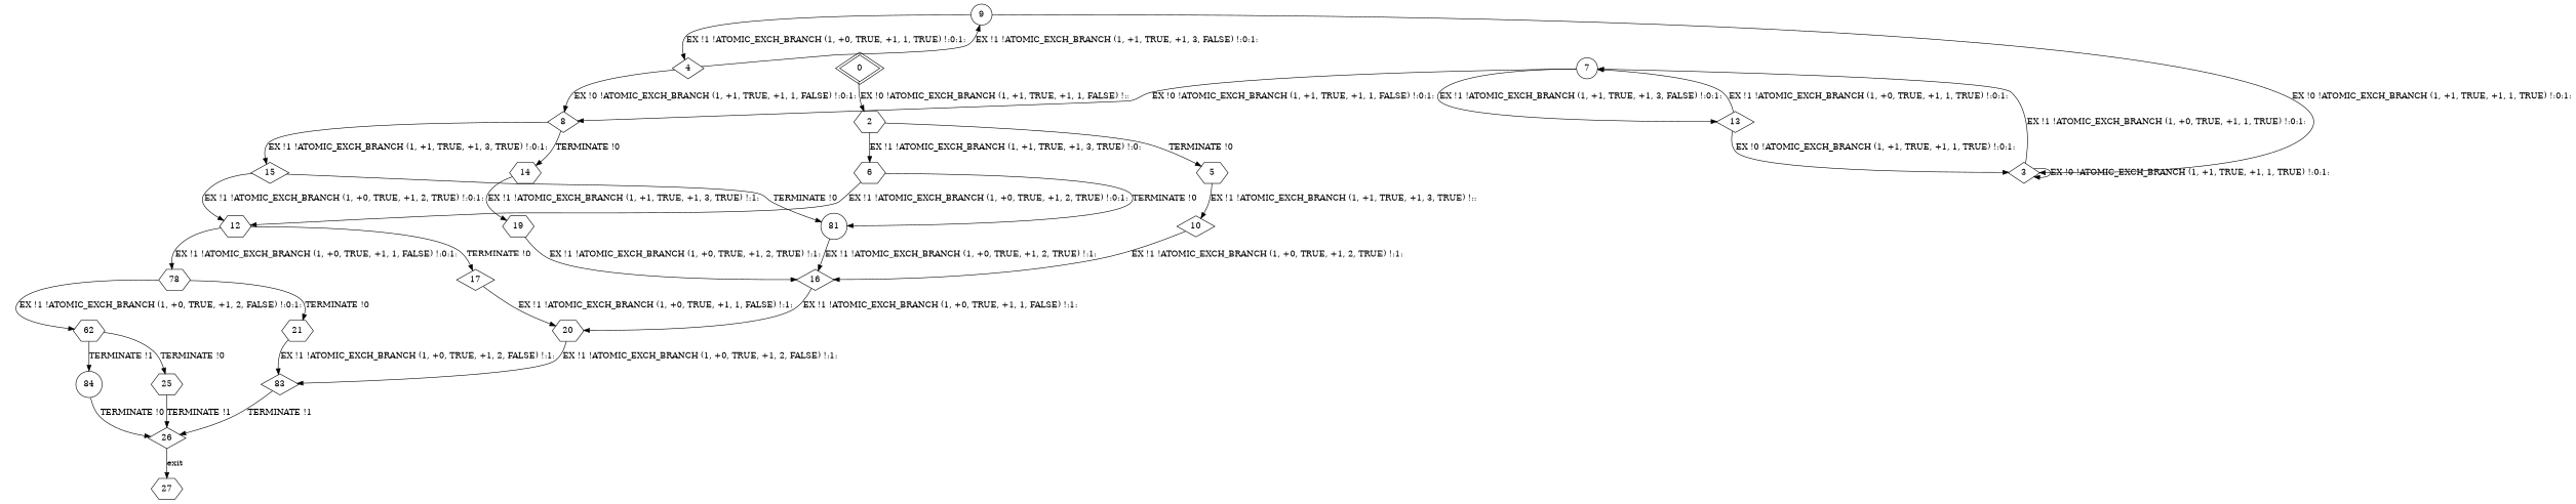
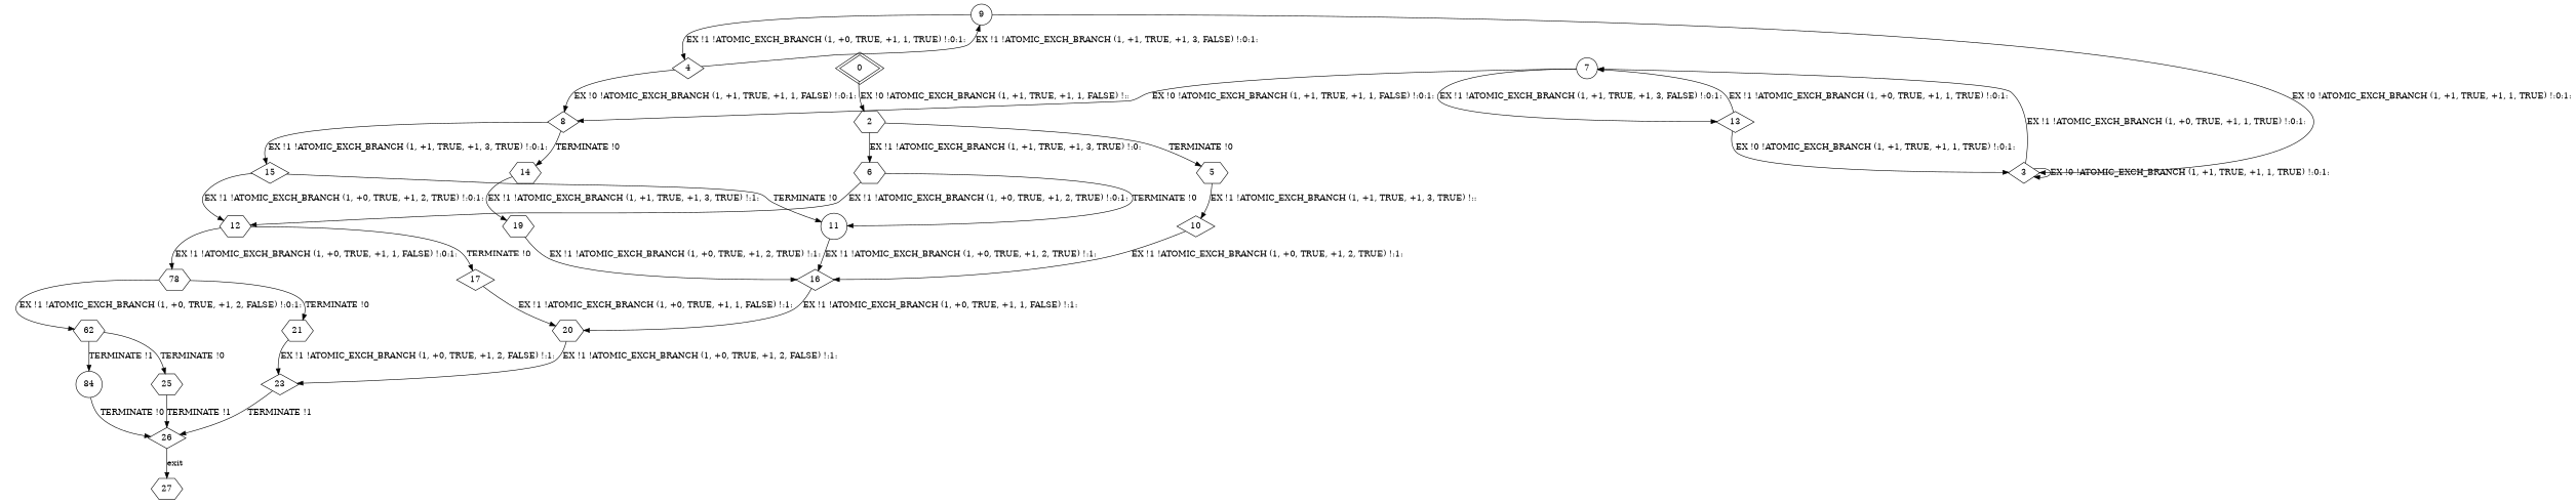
  digraph {
    node [shape=hexagon]
    0 [peripheries=2 shape=diamond]
    2
    5
    6
    3 [shape=diamond]
    7 [shape=circle]
    4 [shape=diamond]
    8 [shape=diamond]
    9 [shape=circle]
    10 [shape=diamond]
-   11 [shape=circle label=81]
+   11 [shape=circle]
    12
    13 [shape=diamond]
    14
    15 [shape=diamond]
    16 [shape=diamond]
    17 [shape=diamond]
    n18 [label=78]
    19
    20
    21
    n22 [label=62]
-   23 [shape=diamond label=83]
+   23 [shape=diamond]
    n24 [label=84 shape=circle]
    25
    26 [shape=diamond]
    27
    0 -> 2 [label="EX !0 !ATOMIC_EXCH_BRANCH (1, +1, TRUE, +1, 1, FALSE) !::"]
    2 -> 5 [label="TERMINATE !0"]
    2 -> 6 [label="EX !1 !ATOMIC_EXCH_BRANCH (1, +1, TRUE, +1, 3, TRUE) !:0:"]
    5 -> 10 [label="EX !1 !ATOMIC_EXCH_BRANCH (1, +1, TRUE, +1, 3, TRUE) !::"]
    6 -> 11 [label="TERMINATE !0"]
    6 -> 12 [label="EX !1 !ATOMIC_EXCH_BRANCH (1, +0, TRUE, +1, 2, TRUE) !:0:1:"]
    3 -> 3 [label="EX !0 !ATOMIC_EXCH_BRANCH (1, +1, TRUE, +1, 1, TRUE) !:0:1:"]
    3 -> 7 [label="EX !1 !ATOMIC_EXCH_BRANCH (1, +0, TRUE, +1, 1, TRUE) !:0:1:"]
    7 -> 8 [label="EX !0 !ATOMIC_EXCH_BRANCH (1, +1, TRUE, +1, 1, FALSE) !:0:1:"]
    7 -> 13 [label="EX !1 !ATOMIC_EXCH_BRANCH (1, +1, TRUE, +1, 3, FALSE) !:0:1:"]
    4 -> 8 [label="EX !0 !ATOMIC_EXCH_BRANCH (1, +1, TRUE, +1, 1, FALSE) !:0:1:"]
    4 -> 9 [label="EX !1 !ATOMIC_EXCH_BRANCH (1, +1, TRUE, +1, 3, FALSE) !:0:1:"]
    8 -> 14 [label="TERMINATE !0"]
    8 -> 15 [label="EX !1 !ATOMIC_EXCH_BRANCH (1, +1, TRUE, +1, 3, TRUE) !:0:1:"]
    9 -> 3 [label="EX !0 !ATOMIC_EXCH_BRANCH (1, +1, TRUE, +1, 1, TRUE) !:0:1:"]
    9 -> 4 [label="EX !1 !ATOMIC_EXCH_BRANCH (1, +0, TRUE, +1, 1, TRUE) !:0:1:"]
    10 -> 16 [label="EX !1 !ATOMIC_EXCH_BRANCH (1, +0, TRUE, +1, 2, TRUE) !:1:"]
    11 -> 16 [label="EX !1 !ATOMIC_EXCH_BRANCH (1, +0, TRUE, +1, 2, TRUE) !:1:"]
    12 -> 17 [label="TERMINATE !0"]
    12 -> n18 [label="EX !1 !ATOMIC_EXCH_BRANCH (1, +0, TRUE, +1, 1, FALSE) !:0:1:"]
    13 -> 3 [label="EX !0 !ATOMIC_EXCH_BRANCH (1, +1, TRUE, +1, 1, TRUE) !:0:1:"]
    13 -> 7 [label="EX !1 !ATOMIC_EXCH_BRANCH (1, +0, TRUE, +1, 1, TRUE) !:0:1:"]
    14 -> 19 [label="EX !1 !ATOMIC_EXCH_BRANCH (1, +1, TRUE, +1, 3, TRUE) !:1:"]
    15 -> 11 [label="TERMINATE !0"]
    15 -> 12 [label="EX !1 !ATOMIC_EXCH_BRANCH (1, +0, TRUE, +1, 2, TRUE) !:0:1:"]
    16 -> 20 [label="EX !1 !ATOMIC_EXCH_BRANCH (1, +0, TRUE, +1, 1, FALSE) !:1:"]
    17 -> 20 [label="EX !1 !ATOMIC_EXCH_BRANCH (1, +0, TRUE, +1, 1, FALSE) !:1:"]
    n18 -> 21 [label="TERMINATE !0"]
    n18 -> n22 [label="EX !1 !ATOMIC_EXCH_BRANCH (1, +0, TRUE, +1, 2, FALSE) !:0:1:"]
    19 -> 16 [label="EX !1 !ATOMIC_EXCH_BRANCH (1, +0, TRUE, +1, 2, TRUE) !:1:"]
    20 -> 23 [label="EX !1 !ATOMIC_EXCH_BRANCH (1, +0, TRUE, +1, 2, FALSE) !:1:"]
    21 -> 23 [label="EX !1 !ATOMIC_EXCH_BRANCH (1, +0, TRUE, +1, 2, FALSE) !:1:"]
    n22 -> n24 [label="TERMINATE !1"]
    n22 -> 25 [label="TERMINATE !0"]
    23 -> 26 [label="TERMINATE !1"]
    n24 -> 26 [label="TERMINATE !0"]
    25 -> 26 [label="TERMINATE !1"]
    26 -> 27 [label=exit]
  }
